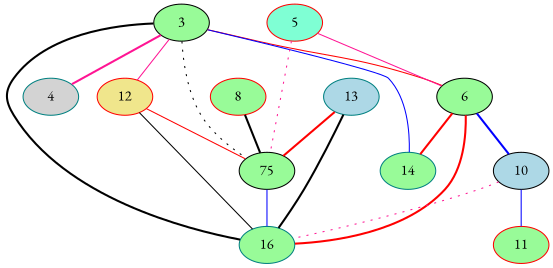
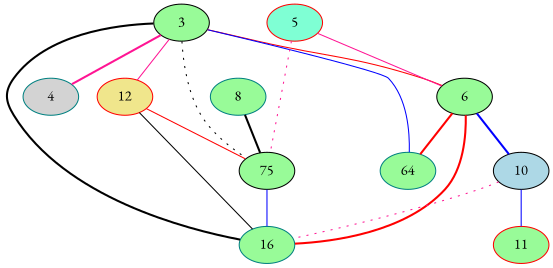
  graph {
    fontname="EB Garamond"
    node [color=black fillcolor=palegreen fontname="EB Garamond" style=filled]
    edge [color=deeppink fontname="EB Garamond" style=bold weight=1.0]
    3
    4 [color=teal fillcolor=lightgrey]
    6
    12 [color=red fillcolor=khaki]
-   14 [color=teal]
+   14 [color=teal label=64]
    n6 [label=75]
    16 [color=teal]
    10 [fillcolor=lightblue]
    5 [color=red fillcolor=aquamarine]
    11 [color=red]
-   8 [color=red]
-   13 [color=teal fillcolor=lightblue]
+   8 [color=teal]
    3 -- 4 [weight=2.0]
    3 -- 6 [color=red style=solid weight=3.0]
    3 -- 12 [style=solid weight=2.0]
    3 -- 14 [color=blue style=solid weight=2.0]
    3 -- n6 [color=black style=dotted]
    3 -- 16 [color=black]
    6 -- 14 [color=red weight=2.0]
    6 -- 16 [color=red]
    6 -- 10 [color=blue weight=2.0]
    12 -- n6 [color=red style=solid]
    12 -- 16 [color=black style=solid weight=2.0]
    n6 -- 16 [color=blue style=solid]
    10 -- 16 [style=dotted]
    10 -- 11 [color=blue style=solid]
    5 -- 6 [style=solid]
    5 -- n6 [style=dotted weight=2.0]
    8 -- n6 [color=black]
-   13 -- n6 [color=red]
-   13 -- 16 [color=black]
  }
